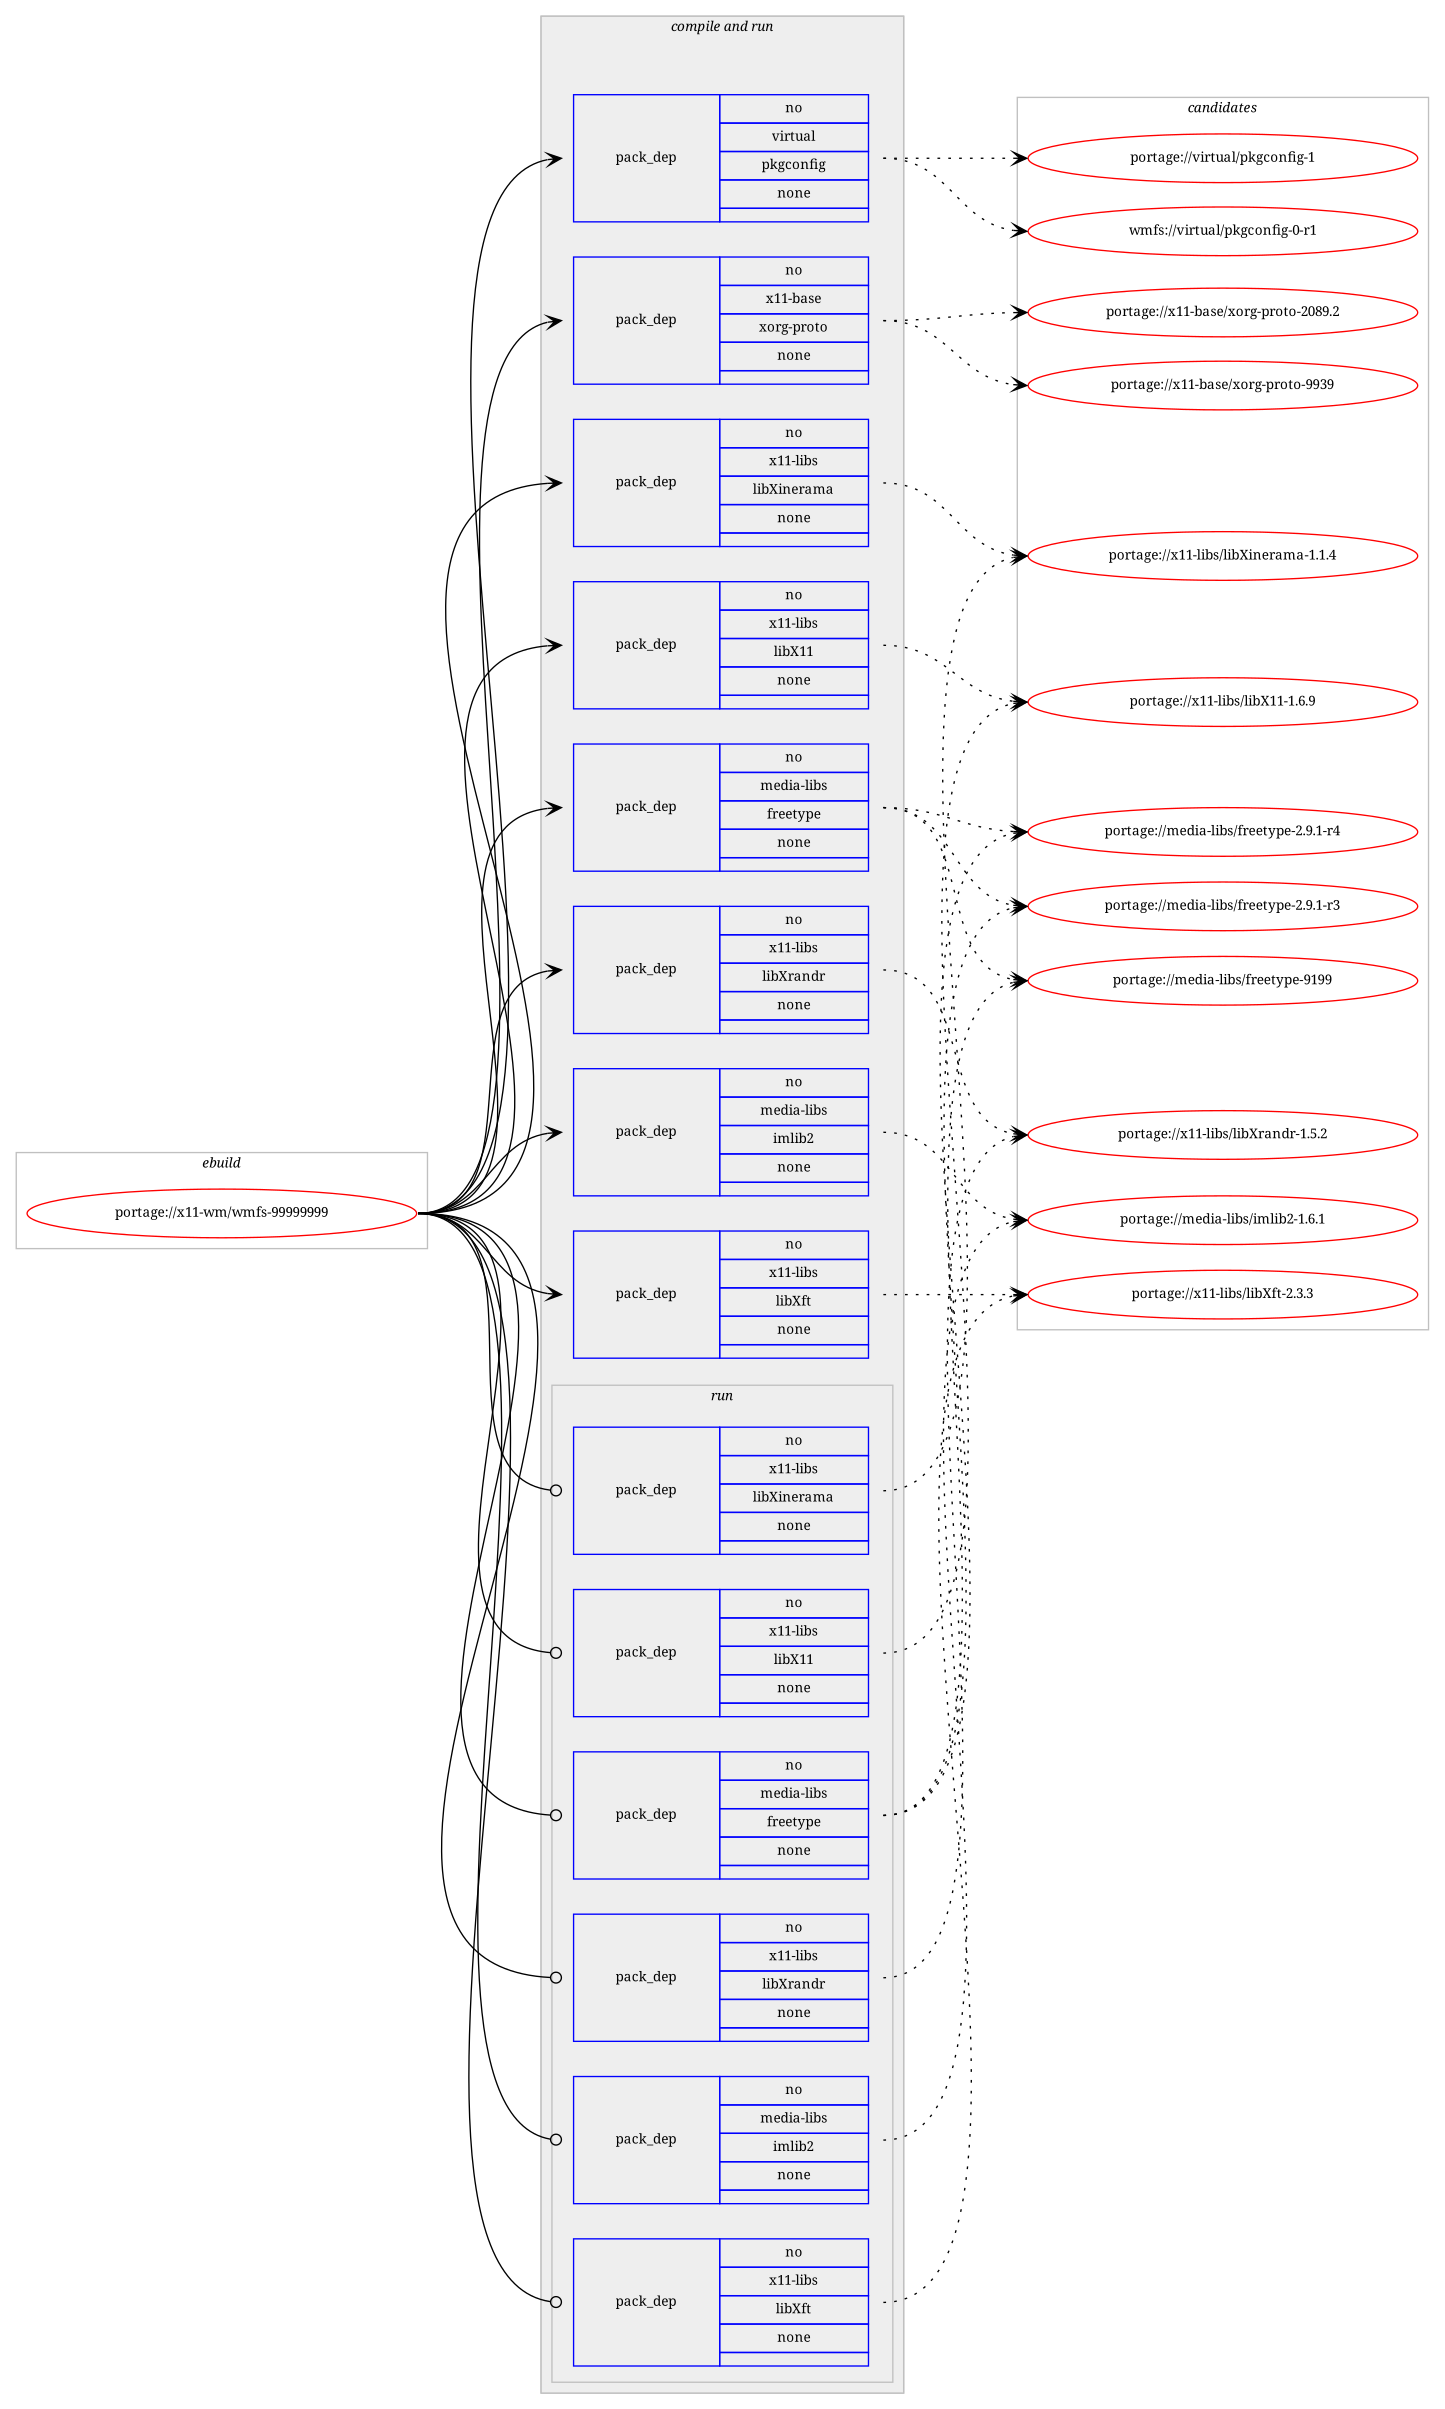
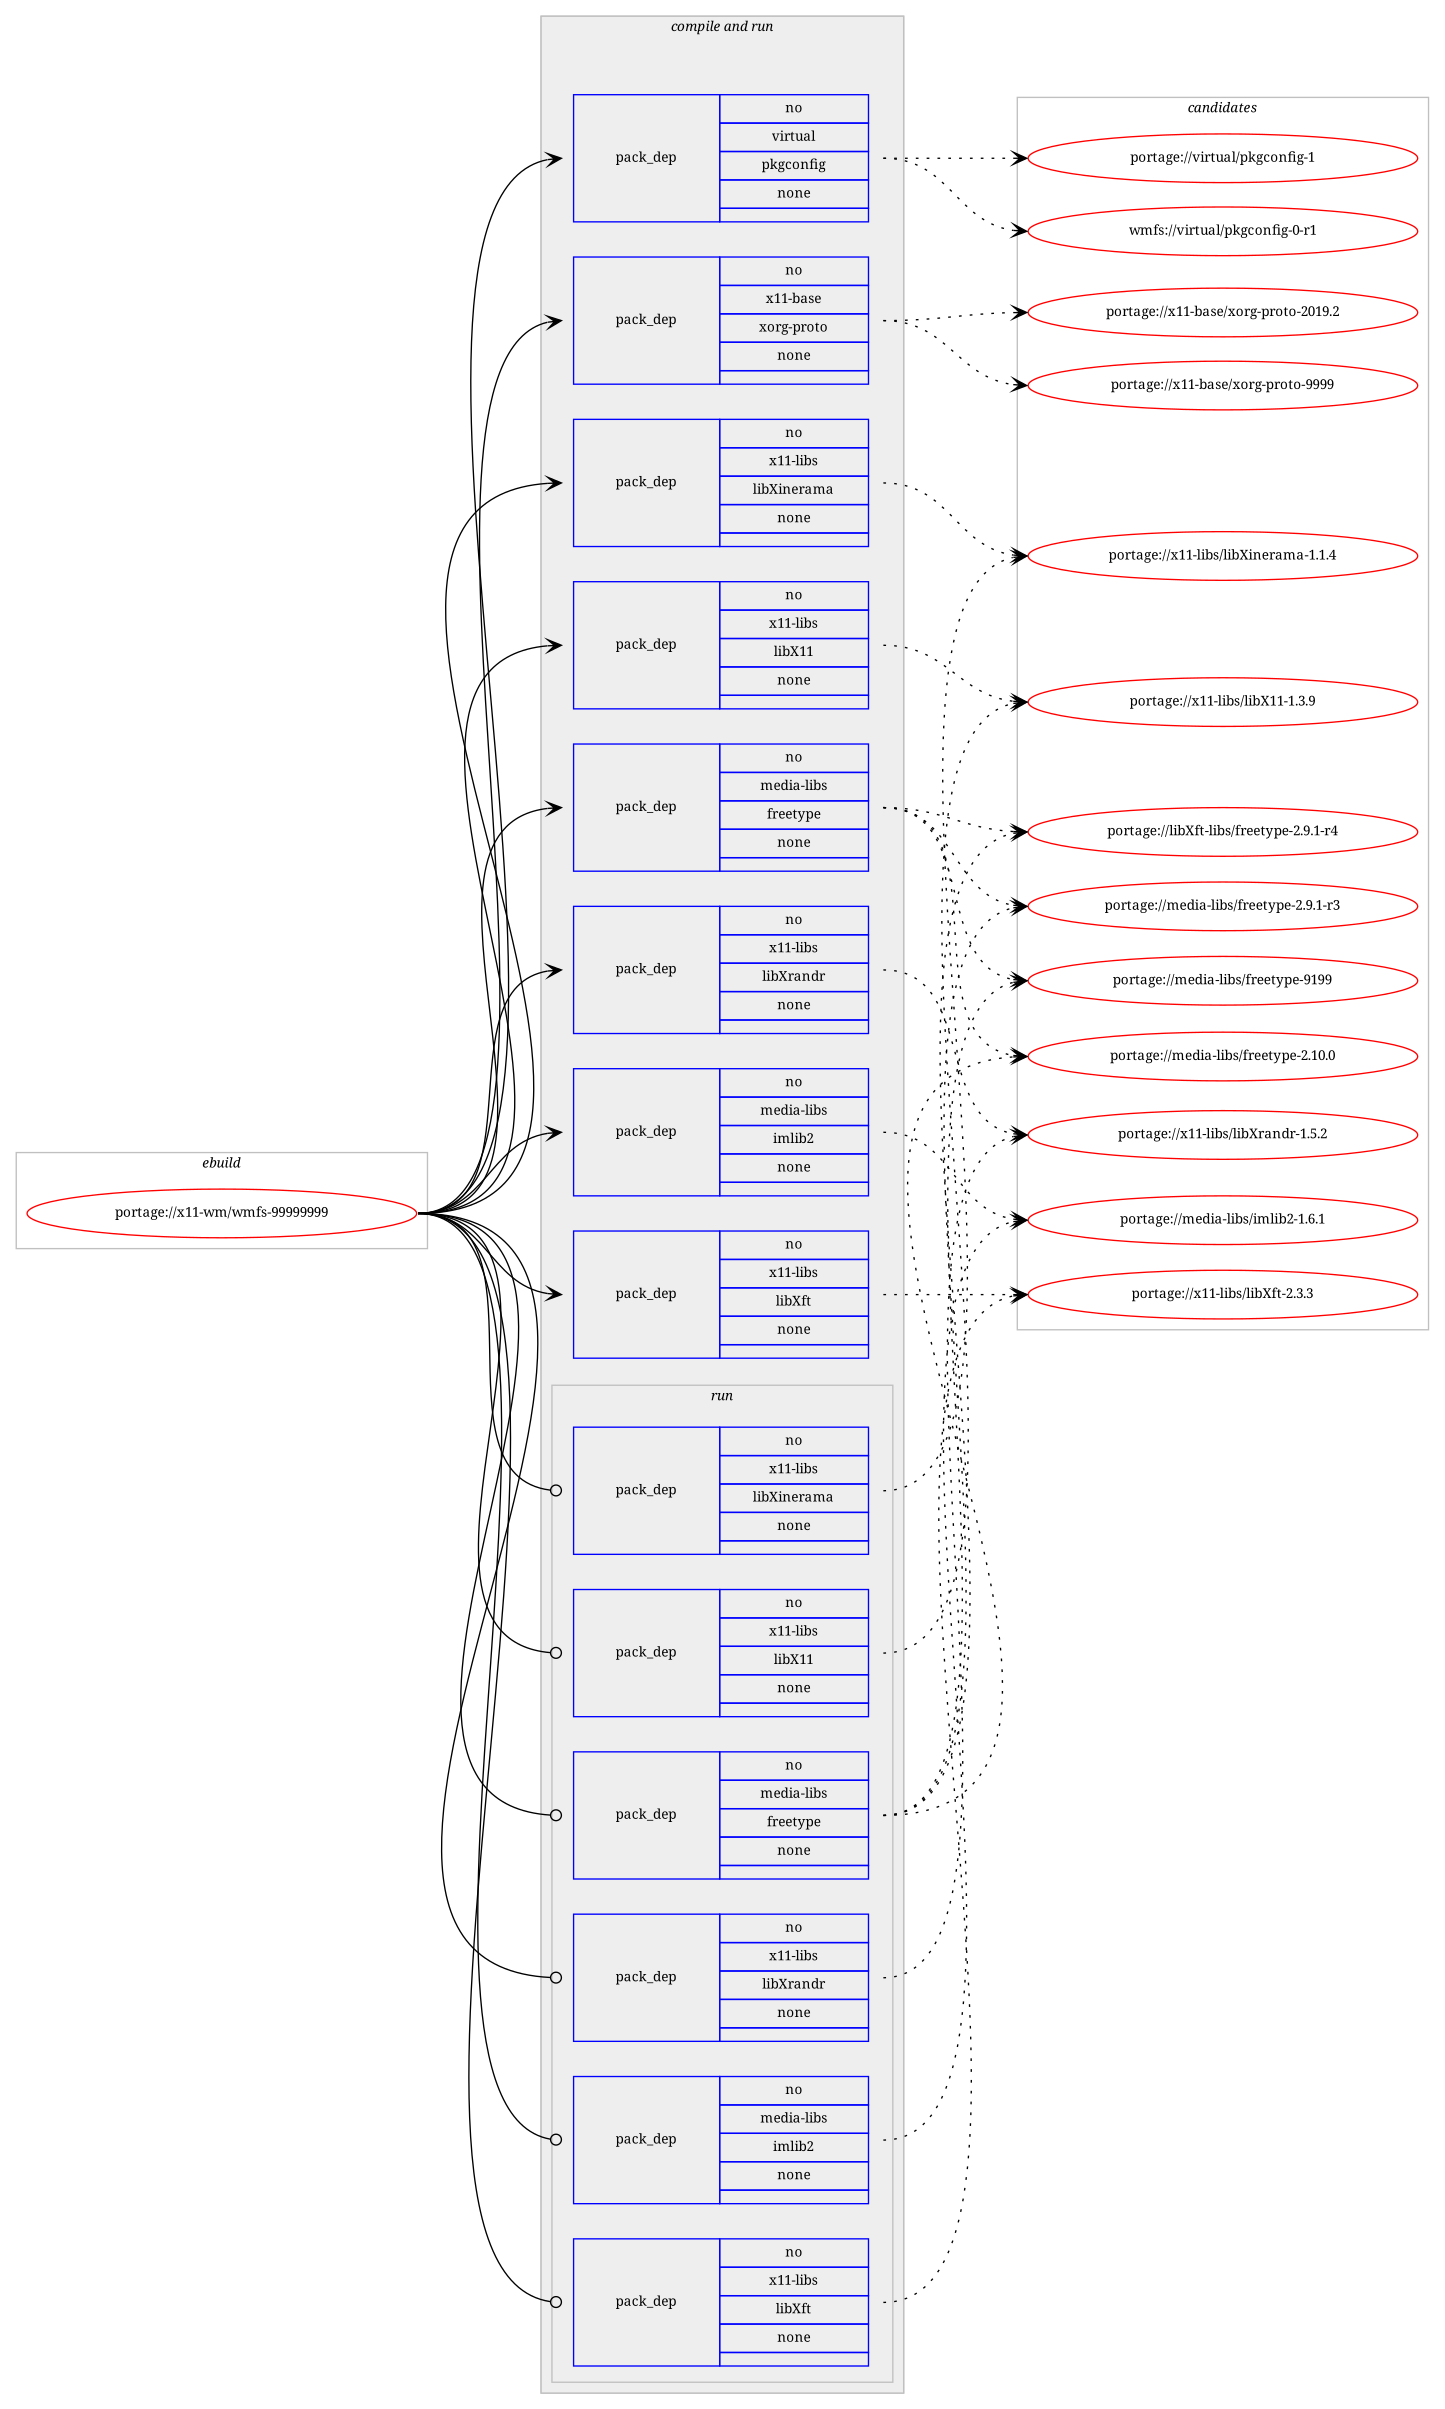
  digraph {
    compound=true
    concentrate=true
    fontname="Noto Serif"
    fontsize=10
    newrank=true
    rankdir=LR
    ranksep=1.5
    node [color=red fontname="Noto Serif" fontsize=10]
    edge [arrowhead=vee fontname="Noto Serif" headport=w style=dotted tailport=e weight=100]
    n1 [label="portage://x11-wm/wmfs-99999999" width=4]
    n2 [color=blue label=<<TABLE BORDER="0" CELLBORDER="1" CELLSPACING="0" CELLPADDING="4" WIDTH="220"><TR><TD ROWSPAN="6" CELLPADDING="30">pack_dep</TD></TR><TR><TD WIDTH="110">no</TD></TR><TR><TD>media-libs</TD></TR><TR><TD>freetype</TD></TR><TR><TD>none</TD></TR><TR><TD></TD></TR></TABLE>> shape=none]
    n3 [color=blue label=<<TABLE BORDER="0" CELLBORDER="1" CELLSPACING="0" CELLPADDING="4" WIDTH="220"><TR><TD ROWSPAN="6" CELLPADDING="30">pack_dep</TD></TR><TR><TD WIDTH="110">no</TD></TR><TR><TD>media-libs</TD></TR><TR><TD>imlib2</TD></TR><TR><TD>none</TD></TR><TR><TD></TD></TR></TABLE>> shape=none]
    n4 [color=blue label=<<TABLE BORDER="0" CELLBORDER="1" CELLSPACING="0" CELLPADDING="4" WIDTH="220"><TR><TD ROWSPAN="6" CELLPADDING="30">pack_dep</TD></TR><TR><TD WIDTH="110">no</TD></TR><TR><TD>virtual</TD></TR><TR><TD>pkgconfig</TD></TR><TR><TD>none</TD></TR><TR><TD></TD></TR></TABLE>> shape=none]
    n5 [color=blue label=<<TABLE BORDER="0" CELLBORDER="1" CELLSPACING="0" CELLPADDING="4" WIDTH="220"><TR><TD ROWSPAN="6" CELLPADDING="30">pack_dep</TD></TR><TR><TD WIDTH="110">no</TD></TR><TR><TD>x11-base</TD></TR><TR><TD>xorg-proto</TD></TR><TR><TD>none</TD></TR><TR><TD></TD></TR></TABLE>> shape=none]
    n6 [color=blue label=<<TABLE BORDER="0" CELLBORDER="1" CELLSPACING="0" CELLPADDING="4" WIDTH="220"><TR><TD ROWSPAN="6" CELLPADDING="30">pack_dep</TD></TR><TR><TD WIDTH="110">no</TD></TR><TR><TD>x11-libs</TD></TR><TR><TD>libX11</TD></TR><TR><TD>none</TD></TR><TR><TD></TD></TR></TABLE>> shape=none]
    n7 [color=blue label=<<TABLE BORDER="0" CELLBORDER="1" CELLSPACING="0" CELLPADDING="4" WIDTH="220"><TR><TD ROWSPAN="6" CELLPADDING="30">pack_dep</TD></TR><TR><TD WIDTH="110">no</TD></TR><TR><TD>x11-libs</TD></TR><TR><TD>libXft</TD></TR><TR><TD>none</TD></TR><TR><TD></TD></TR></TABLE>> shape=none]
    n8 [color=blue label=<<TABLE BORDER="0" CELLBORDER="1" CELLSPACING="0" CELLPADDING="4" WIDTH="220"><TR><TD ROWSPAN="6" CELLPADDING="30">pack_dep</TD></TR><TR><TD WIDTH="110">no</TD></TR><TR><TD>x11-libs</TD></TR><TR><TD>libXinerama</TD></TR><TR><TD>none</TD></TR><TR><TD></TD></TR></TABLE>> shape=none]
    n9 [color=blue label=<<TABLE BORDER="0" CELLBORDER="1" CELLSPACING="0" CELLPADDING="4" WIDTH="220"><TR><TD ROWSPAN="6" CELLPADDING="30">pack_dep</TD></TR><TR><TD WIDTH="110">no</TD></TR><TR><TD>x11-libs</TD></TR><TR><TD>libXrandr</TD></TR><TR><TD>none</TD></TR><TR><TD></TD></TR></TABLE>> shape=none]
    n10 [color=blue label=<<TABLE BORDER="0" CELLBORDER="1" CELLSPACING="0" CELLPADDING="4" WIDTH="220"><TR><TD ROWSPAN="6" CELLPADDING="30">pack_dep</TD></TR><TR><TD WIDTH="110">no</TD></TR><TR><TD>x11-libs</TD></TR><TR><TD>libX11</TD></TR><TR><TD>none</TD></TR><TR><TD></TD></TR></TABLE>> shape=none]
    n11 [color=blue label=<<TABLE BORDER="0" CELLBORDER="1" CELLSPACING="0" CELLPADDING="4" WIDTH="220"><TR><TD ROWSPAN="6" CELLPADDING="30">pack_dep</TD></TR><TR><TD WIDTH="110">no</TD></TR><TR><TD>media-libs</TD></TR><TR><TD>freetype</TD></TR><TR><TD>none</TD></TR><TR><TD></TD></TR></TABLE>> shape=none]
    n12 [color=blue label=<<TABLE BORDER="0" CELLBORDER="1" CELLSPACING="0" CELLPADDING="4" WIDTH="220"><TR><TD ROWSPAN="6" CELLPADDING="30">pack_dep</TD></TR><TR><TD WIDTH="110">no</TD></TR><TR><TD>media-libs</TD></TR><TR><TD>imlib2</TD></TR><TR><TD>none</TD></TR><TR><TD></TD></TR></TABLE>> shape=none]
    n13 [color=blue label=<<TABLE BORDER="0" CELLBORDER="1" CELLSPACING="0" CELLPADDING="4" WIDTH="220"><TR><TD ROWSPAN="6" CELLPADDING="30">pack_dep</TD></TR><TR><TD WIDTH="110">no</TD></TR><TR><TD>x11-libs</TD></TR><TR><TD>libXft</TD></TR><TR><TD>none</TD></TR><TR><TD></TD></TR></TABLE>> shape=none]
    n14 [color=blue label=<<TABLE BORDER="0" CELLBORDER="1" CELLSPACING="0" CELLPADDING="4" WIDTH="220"><TR><TD ROWSPAN="6" CELLPADDING="30">pack_dep</TD></TR><TR><TD WIDTH="110">no</TD></TR><TR><TD>x11-libs</TD></TR><TR><TD>libXinerama</TD></TR><TR><TD>none</TD></TR><TR><TD></TD></TR></TABLE>> shape=none]
    n15 [color=blue label=<<TABLE BORDER="0" CELLBORDER="1" CELLSPACING="0" CELLPADDING="4" WIDTH="220"><TR><TD ROWSPAN="6" CELLPADDING="30">pack_dep</TD></TR><TR><TD WIDTH="110">no</TD></TR><TR><TD>x11-libs</TD></TR><TR><TD>libXrandr</TD></TR><TR><TD>none</TD></TR><TR><TD></TD></TR></TABLE>> shape=none]
    n16 [label="portage://media-libs/freetype-9199" width=4]
-   n17 [label="portage://media-libs/freetype-2.9.1-r4" width=4]
+   n17 [label="portage://libXft-libs/freetype-2.9.1-r4" width=4]
    n18 [label="portage://media-libs/freetype-2.9.1-r3" width=4]
+   n19 [label="portage://media-libs/freetype-2.10.0" width=4]
    n20 [label="portage://media-libs/imlib2-1.6.1" width=4]
    n21 [label="portage://virtual/pkgconfig-1" width=4]
    n22 [label="wmfs://virtual/pkgconfig-0-r1" width=4]
-   n23 [label="portage://x11-libs/libX11-1.6.9" width=4]
-   n24 [label="portage://x11-base/xorg-proto-9939" width=4]
-   n25 [label="portage://x11-base/xorg-proto-2089.2" width=4]
+   n23 [label="portage://x11-libs/libX11-1.3.9" width=4]
+   n24 [label="portage://x11-base/xorg-proto-9999" width=4]
+   n25 [label="portage://x11-base/xorg-proto-2019.2" width=4]
    n26 [label="portage://x11-libs/libXft-2.3.3" width=4]
    n27 [label="portage://x11-libs/libXinerama-1.1.4" width=4]
    n28 [label="portage://x11-libs/libXrandr-1.5.2" width=4]
    subgraph cluster_1 {
      color=gray
      label=<<i>ebuild</i>>
      rank=same
      n1
    }
    subgraph cluster_2 {
      color=gray
      label=<<i>dependencies</i>>
      subgraph cluster_3 {
        color=gray
        fillcolor="#eeeeee"
        label=<<i>compile</i>>
        style=filled
        subgraph sub_4 {
          color=gray
          fillcolor="#eeeeee"
          label=<<i>compile</i>>
          style=filled
          n2
        }
        subgraph sub_5 {
          color=gray
          fillcolor="#eeeeee"
          label=<<i>compile</i>>
          style=filled
          n3
        }
        subgraph sub_6 {
          color=gray
          fillcolor="#eeeeee"
          label=<<i>compile</i>>
          style=filled
          n4
        }
        subgraph sub_7 {
          color=gray
          fillcolor="#eeeeee"
          label=<<i>compile</i>>
          style=filled
          n5
        }
        subgraph sub_8 {
          color=gray
          fillcolor="#eeeeee"
          label=<<i>compile</i>>
          style=filled
          n6
        }
        subgraph sub_9 {
          color=gray
          fillcolor="#eeeeee"
          label=<<i>compile</i>>
          style=filled
          n7
        }
        subgraph sub_10 {
          color=gray
          fillcolor="#eeeeee"
          label=<<i>compile</i>>
          style=filled
          n8
        }
        subgraph sub_11 {
          color=gray
          fillcolor="#eeeeee"
          label=<<i>compile</i>>
          style=filled
          n9
        }
      }
      subgraph cluster_12 {
        color=gray
        fillcolor="#eeeeee"
        label=<<i>compile and run</i>>
        style=filled
      }
      subgraph cluster_13 {
        color=gray
        fillcolor="#eeeeee"
        label=<<i>run</i>>
        style=filled
        subgraph sub_14 {
          color=gray
          fillcolor="#eeeeee"
          label=<<i>run</i>>
          style=filled
          n10
        }
        subgraph sub_15 {
          color=gray
          fillcolor="#eeeeee"
          label=<<i>run</i>>
          style=filled
          n11
        }
        subgraph sub_16 {
          color=gray
          fillcolor="#eeeeee"
          label=<<i>run</i>>
          style=filled
          n12
        }
        subgraph sub_17 {
          color=gray
          fillcolor="#eeeeee"
          label=<<i>run</i>>
          style=filled
          n13
        }
        subgraph sub_18 {
          color=gray
          fillcolor="#eeeeee"
          label=<<i>run</i>>
          style=filled
          n14
        }
        subgraph sub_19 {
          color=gray
          fillcolor="#eeeeee"
          label=<<i>run</i>>
          style=filled
          n15
        }
      }
    }
    subgraph cluster_20 {
      color=gray
      label=<<i>candidates</i>>
      rank=same
      subgraph sub_21 {
        color=black
        label=<<i>candidates</i>>
        nodesep=1
        rank=same
        n16
        n17
        n18
+       n19
      }
      subgraph sub_22 {
        color=black
        label=<<i>candidates</i>>
        nodesep=1
        rank=same
        n20
      }
      subgraph sub_23 {
        color=black
        label=<<i>candidates</i>>
        nodesep=1
        rank=same
        n21
        n22
      }
      subgraph sub_24 {
        color=black
        label=<<i>candidates</i>>
        nodesep=1
        rank=same
        n23
      }
      subgraph sub_25 {
        color=black
        label=<<i>candidates</i>>
        nodesep=1
        rank=same
        n24
        n25
      }
      subgraph sub_26 {
        color=black
        label=<<i>candidates</i>>
        nodesep=1
        rank=same
        n26
      }
      subgraph sub_27 {
        color=black
        label=<<i>candidates</i>>
        nodesep=1
        rank=same
        n27
      }
      subgraph sub_28 {
        color=black
        label=<<i>candidates</i>>
        nodesep=1
        rank=same
        n28
      }
      subgraph sub_29 {
        color=black
        label=<<i>candidates</i>>
        nodesep=1
        rank=same
        n16
        n17
        n18
+       n19
      }
      subgraph sub_30 {
        color=black
        label=<<i>candidates</i>>
        nodesep=1
        rank=same
        n20
      }
      subgraph sub_31 {
        color=black
        label=<<i>candidates</i>>
        nodesep=1
        rank=same
        n23
      }
      subgraph sub_32 {
        color=black
        label=<<i>candidates</i>>
        nodesep=1
        rank=same
        n26
      }
      subgraph sub_33 {
        color=black
        label=<<i>candidates</i>>
        nodesep=1
        rank=same
        n27
      }
      subgraph sub_34 {
        color=black
        label=<<i>candidates</i>>
        nodesep=1
        rank=same
        n28
      }
    }
    n1 -> n2 [style=solid weight=20]
    n1 -> n3 [style=solid weight=20]
    n1 -> n4 [style=solid weight=20]
    n1 -> n5 [style=solid weight=20]
    n1 -> n6 [style=solid weight=20]
    n1 -> n7 [style=solid weight=20]
    n1 -> n8 [style=solid weight=20]
    n1 -> n9 [style=solid weight=20]
    n1 -> n10 [arrowhead=odot style=solid weight=20]
    n1 -> n11 [arrowhead=odot style=solid weight=20]
    n1 -> n12 [arrowhead=odot style=solid weight=20]
    n1 -> n13 [arrowhead=odot style=solid weight=20]
    n1 -> n14 [arrowhead=odot style=solid weight=20]
    n1 -> n15 [arrowhead=odot style=solid weight=20]
    n2 -> n16
    n2 -> n17
    n2 -> n18
+   n2 -> n19
    n3 -> n20
    n4 -> n21
    n4 -> n22
    n5 -> n24
    n5 -> n25
    n6 -> n23
    n7 -> n26
    n8 -> n27
    n9 -> n28
    n10 -> n23
    n11 -> n16
    n11 -> n17
    n11 -> n18
+   n11 -> n19
    n12 -> n20
    n13 -> n26
    n14 -> n27
    n15 -> n28
  }
